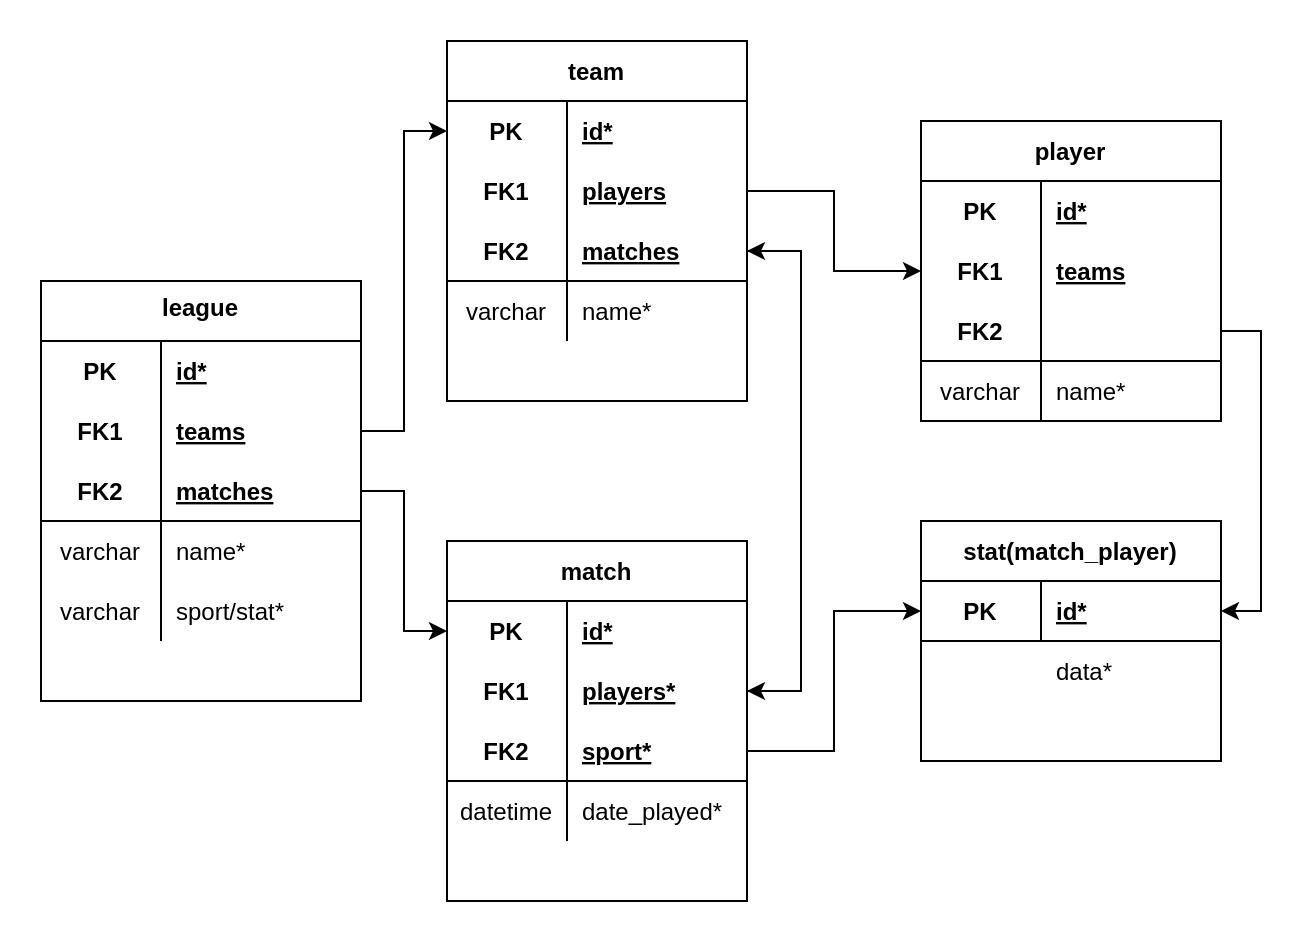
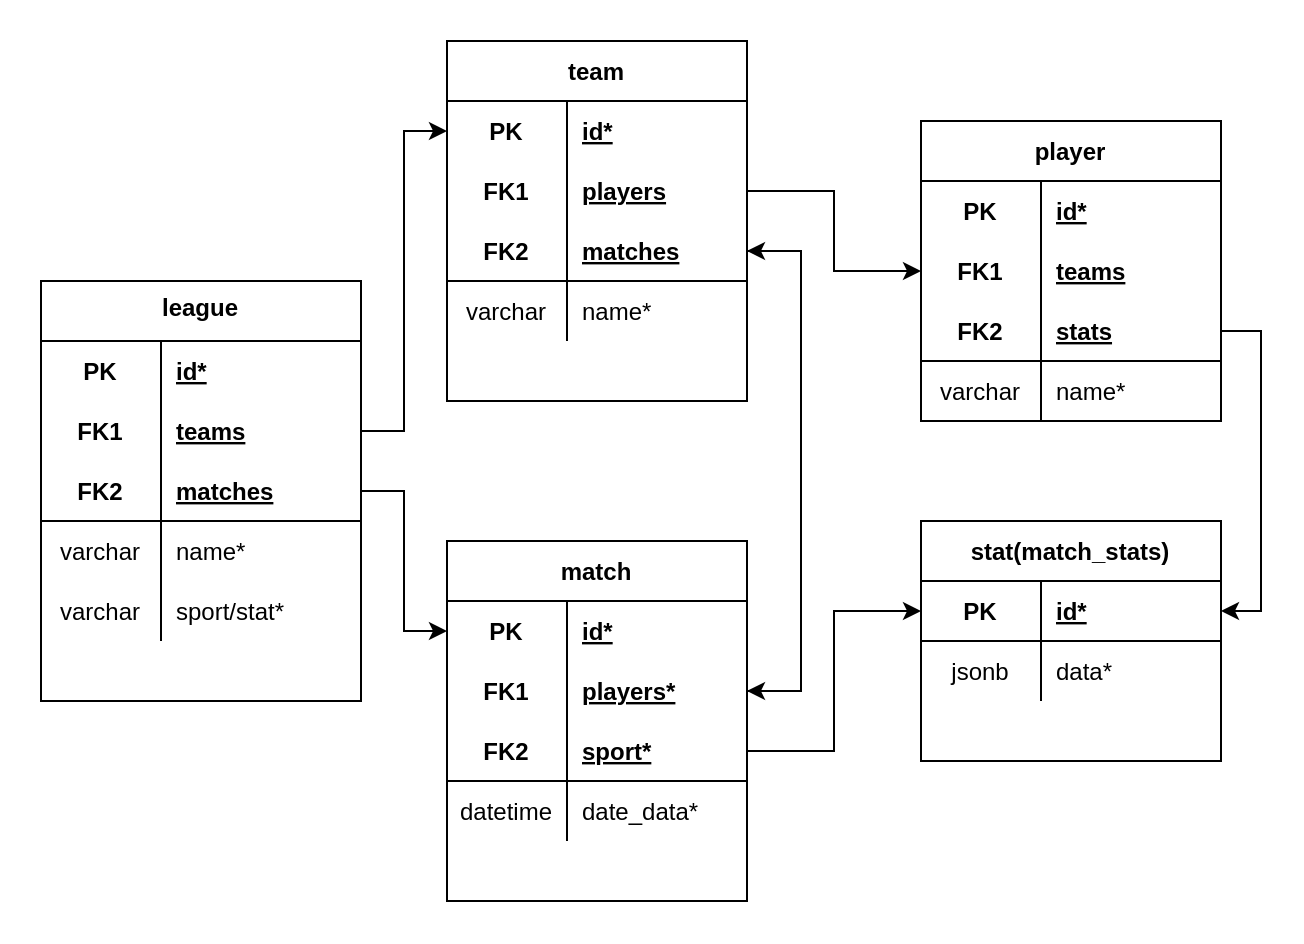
  <mxCell id="0" />
  <mxCell id="1" parent="0" />
  <mxCell id="2" value="league" style="shape=table;startSize=30;container=1;collapsible=1;childLayout=tableLayout;fixedRows=1;rowLines=0;fontStyle=1;align=center;resizeLast=1;verticalAlign=top;" vertex="1" parent="1"><mxGeometry x="20" y="140" width="160" height="210" as="geometry"><mxRectangle x="310" y="320" width="70" height="30" as="alternateBounds" /></mxGeometry></mxCell>
  <mxCell id="3" value="" style="shape=partialRectangle;collapsible=0;dropTarget=0;pointerEvents=0;fillColor=none;top=0;left=0;bottom=0;right=0;points=[[0,0.5],[1,0.5]];portConstraint=eastwest;" vertex="1" parent="2"><mxGeometry y="30" width="160" height="30" as="geometry" /></mxCell>
  <mxCell id="4" value="PK" style="shape=partialRectangle;connectable=0;fillColor=none;top=0;left=0;bottom=0;right=0;fontStyle=1;overflow=hidden;" vertex="1" parent="3"><mxGeometry width="60" height="30" as="geometry" /></mxCell>
  <mxCell id="5" value="id*" style="shape=partialRectangle;connectable=0;fillColor=none;top=0;left=0;bottom=0;right=0;align=left;spacingLeft=6;fontStyle=5;overflow=hidden;" vertex="1" parent="3"><mxGeometry x="60" width="100" height="30" as="geometry" /></mxCell>
  <mxCell id="6" value="" style="shape=partialRectangle;collapsible=0;dropTarget=0;pointerEvents=0;fillColor=none;top=0;left=0;bottom=0;right=0;points=[[0,0.5],[1,0.5]];portConstraint=eastwest;" vertex="1" parent="2"><mxGeometry y="60" width="160" height="30" as="geometry" /></mxCell>
  <mxCell id="7" value="FK1" style="shape=partialRectangle;connectable=0;fillColor=none;top=0;left=0;bottom=0;right=0;fontStyle=1;overflow=hidden;" vertex="1" parent="6"><mxGeometry width="60" height="30" as="geometry" /></mxCell>
  <mxCell id="8" value="teams" style="shape=partialRectangle;connectable=0;fillColor=none;top=0;left=0;bottom=0;right=0;align=left;spacingLeft=6;fontStyle=5;overflow=hidden;" vertex="1" parent="6"><mxGeometry x="60" width="100" height="30" as="geometry" /></mxCell>
  <mxCell id="9" style="shape=partialRectangle;collapsible=0;dropTarget=0;pointerEvents=0;fillColor=none;top=0;left=0;bottom=1;right=0;points=[[0,0.5],[1,0.5]];portConstraint=eastwest;" vertex="1" parent="2"><mxGeometry y="90" width="160" height="30" as="geometry" /></mxCell>
  <mxCell id="10" value="FK2" style="shape=partialRectangle;connectable=0;fillColor=none;top=0;left=0;bottom=0;right=0;fontStyle=1;overflow=hidden;" vertex="1" parent="9"><mxGeometry width="60" height="30" as="geometry" /></mxCell>
  <mxCell id="11" value="matches" style="shape=partialRectangle;connectable=0;fillColor=none;top=0;left=0;bottom=0;right=0;align=left;spacingLeft=6;fontStyle=5;overflow=hidden;horizontal=1;" vertex="1" parent="9"><mxGeometry x="60" width="100" height="30" as="geometry" /></mxCell>
  <mxCell id="12" value="" style="shape=partialRectangle;collapsible=0;dropTarget=0;pointerEvents=0;fillColor=none;top=0;left=0;bottom=0;right=0;points=[[0,0.5],[1,0.5]];portConstraint=eastwest;" vertex="1" parent="2"><mxGeometry y="120" width="160" height="30" as="geometry" /></mxCell>
  <mxCell id="13" value="varchar" style="shape=partialRectangle;connectable=0;fillColor=none;top=0;left=0;bottom=0;right=0;editable=1;overflow=hidden;" vertex="1" parent="12"><mxGeometry width="60" height="30" as="geometry" /></mxCell>
  <mxCell id="14" value="name*" style="shape=partialRectangle;connectable=0;fillColor=none;top=0;left=0;bottom=0;right=0;align=left;spacingLeft=6;overflow=hidden;" vertex="1" parent="12"><mxGeometry x="60" width="100" height="30" as="geometry" /></mxCell>
  <mxCell id="15" style="shape=partialRectangle;collapsible=0;dropTarget=0;pointerEvents=0;fillColor=none;top=0;left=0;bottom=0;right=0;points=[[0,0.5],[1,0.5]];portConstraint=eastwest;" vertex="1" parent="2"><mxGeometry y="150" width="160" height="30" as="geometry" /></mxCell>
  <mxCell id="16" value="varchar" style="shape=partialRectangle;connectable=0;fillColor=none;top=0;left=0;bottom=0;right=0;editable=1;overflow=hidden;" vertex="1" parent="15"><mxGeometry width="60" height="30" as="geometry" /></mxCell>
  <mxCell id="17" value="sport/stat*" style="shape=partialRectangle;connectable=0;fillColor=none;top=0;left=0;bottom=0;right=0;align=left;spacingLeft=6;overflow=hidden;" vertex="1" parent="15"><mxGeometry x="60" width="100" height="30" as="geometry" /></mxCell>
  <mxCell id="18" value="match" style="shape=table;startSize=30;container=1;collapsible=1;childLayout=tableLayout;fixedRows=1;rowLines=0;fontStyle=1;align=center;resizeLast=1;" vertex="1" parent="1"><mxGeometry x="223" y="270" width="150" height="180" as="geometry" /></mxCell>
  <mxCell id="19" value="" style="shape=partialRectangle;collapsible=0;dropTarget=0;pointerEvents=0;fillColor=none;top=0;left=0;bottom=0;right=0;points=[[0,0.5],[1,0.5]];portConstraint=eastwest;" vertex="1" parent="18"><mxGeometry y="30" width="150" height="30" as="geometry" /></mxCell>
  <mxCell id="20" value="PK" style="shape=partialRectangle;connectable=0;fillColor=none;top=0;left=0;bottom=0;right=0;fontStyle=1;overflow=hidden;" vertex="1" parent="19"><mxGeometry width="60" height="30" as="geometry" /></mxCell>
  <mxCell id="21" value="id*" style="shape=partialRectangle;connectable=0;fillColor=none;top=0;left=0;bottom=0;right=0;align=left;spacingLeft=6;fontStyle=5;overflow=hidden;" vertex="1" parent="19"><mxGeometry x="60" width="90" height="30" as="geometry" /></mxCell>
  <mxCell id="22" style="shape=partialRectangle;collapsible=0;dropTarget=0;pointerEvents=0;fillColor=none;top=0;left=0;bottom=0;right=0;points=[[0,0.5],[1,0.5]];portConstraint=eastwest;" vertex="1" parent="18"><mxGeometry y="60" width="150" height="30" as="geometry" /></mxCell>
  <mxCell id="23" value="FK1" style="shape=partialRectangle;connectable=0;fillColor=none;top=0;left=0;bottom=0;right=0;fontStyle=1;overflow=hidden;" vertex="1" parent="22"><mxGeometry width="60" height="30" as="geometry" /></mxCell>
  <mxCell id="24" value="players*" style="shape=partialRectangle;connectable=0;fillColor=none;top=0;left=0;bottom=0;right=0;align=left;spacingLeft=6;fontStyle=5;overflow=hidden;" vertex="1" parent="22"><mxGeometry x="60" width="90" height="30" as="geometry" /></mxCell>
  <mxCell id="25" style="shape=partialRectangle;collapsible=0;dropTarget=0;pointerEvents=0;fillColor=none;top=0;left=0;bottom=1;right=0;points=[[0,0.5],[1,0.5]];portConstraint=eastwest;" vertex="1" parent="18"><mxGeometry y="90" width="150" height="30" as="geometry" /></mxCell>
  <mxCell id="26" value="FK2" style="shape=partialRectangle;connectable=0;fillColor=none;top=0;left=0;bottom=0;right=0;fontStyle=1;overflow=hidden;" vertex="1" parent="25"><mxGeometry width="60" height="30" as="geometry" /></mxCell>
  <mxCell id="27" value="sport*" style="shape=partialRectangle;connectable=0;fillColor=none;top=0;left=0;bottom=0;right=0;align=left;spacingLeft=6;fontStyle=5;overflow=hidden;" vertex="1" parent="25"><mxGeometry x="60" width="90" height="30" as="geometry" /></mxCell>
  <mxCell id="28" value="" style="shape=partialRectangle;collapsible=0;dropTarget=0;pointerEvents=0;fillColor=none;top=0;left=0;bottom=0;right=0;points=[[0,0.5],[1,0.5]];portConstraint=eastwest;" vertex="1" parent="18"><mxGeometry y="120" width="150" height="30" as="geometry" /></mxCell>
  <mxCell id="29" value="datetime" style="shape=partialRectangle;connectable=0;fillColor=none;top=0;left=0;bottom=0;right=0;editable=1;overflow=hidden;" vertex="1" parent="28"><mxGeometry width="60" height="30" as="geometry" /></mxCell>
- <mxCell id="30" value="date_played*" style="shape=partialRectangle;connectable=0;fillColor=none;top=0;left=0;bottom=0;right=0;align=left;spacingLeft=6;overflow=hidden;" vertex="1" parent="28"><mxGeometry x="60" width="90" height="30" as="geometry" /></mxCell>
+ <mxCell id="30" value="date_data*" style="shape=partialRectangle;connectable=0;fillColor=none;top=0;left=0;bottom=0;right=0;align=left;spacingLeft=6;overflow=hidden;" vertex="1" parent="28"><mxGeometry x="60" width="90" height="30" as="geometry" /></mxCell>
  <mxCell id="31" style="edgeStyle=orthogonalEdgeStyle;rounded=0;orthogonalLoop=1;jettySize=auto;html=1;entryX=0;entryY=0.5;entryDx=0;entryDy=0;" edge="1" parent="1" source="6"><mxGeometry relative="1" as="geometry" /></mxCell>
  <mxCell id="32" style="edgeStyle=orthogonalEdgeStyle;rounded=0;orthogonalLoop=1;jettySize=auto;html=1;entryX=0;entryY=0.5;entryDx=0;entryDy=0;" edge="1" parent="1" source="52" target="38"><mxGeometry relative="1" as="geometry" /></mxCell>
  <mxCell id="33" style="edgeStyle=orthogonalEdgeStyle;rounded=0;orthogonalLoop=1;jettySize=auto;html=1;exitX=1;exitY=0.5;exitDx=0;exitDy=0;entryX=0;entryY=0.5;entryDx=0;entryDy=0;" edge="1" parent="1" source="9"><mxGeometry relative="1" as="geometry" /></mxCell>
  <mxCell id="34" value="player" style="shape=table;startSize=30;container=1;collapsible=1;childLayout=tableLayout;fixedRows=1;rowLines=0;fontStyle=1;align=center;resizeLast=1;" vertex="1" parent="1"><mxGeometry x="460" y="60" width="150" height="150" as="geometry" /></mxCell>
  <mxCell id="35" value="" style="shape=partialRectangle;collapsible=0;dropTarget=0;pointerEvents=0;fillColor=none;top=0;left=0;bottom=0;right=0;points=[[0,0.5],[1,0.5]];portConstraint=eastwest;" vertex="1" parent="34"><mxGeometry y="30" width="150" height="30" as="geometry" /></mxCell>
  <mxCell id="36" value="PK" style="shape=partialRectangle;connectable=0;fillColor=none;top=0;left=0;bottom=0;right=0;fontStyle=1;overflow=hidden;" vertex="1" parent="35"><mxGeometry width="60" height="30" as="geometry" /></mxCell>
  <mxCell id="37" value="id*" style="shape=partialRectangle;connectable=0;fillColor=none;top=0;left=0;bottom=0;right=0;align=left;spacingLeft=6;fontStyle=5;overflow=hidden;" vertex="1" parent="35"><mxGeometry x="60" width="90" height="30" as="geometry" /></mxCell>
  <mxCell id="38" value="" style="shape=partialRectangle;collapsible=0;dropTarget=0;pointerEvents=0;fillColor=none;top=0;left=0;bottom=0;right=0;points=[[0,0.5],[1,0.5]];portConstraint=eastwest;" vertex="1" parent="34"><mxGeometry y="60" width="150" height="30" as="geometry" /></mxCell>
  <mxCell id="39" value="FK1" style="shape=partialRectangle;connectable=0;fillColor=none;top=0;left=0;bottom=0;right=0;fontStyle=1;overflow=hidden;" vertex="1" parent="38"><mxGeometry width="60" height="30" as="geometry" /></mxCell>
  <mxCell id="40" value="teams" style="shape=partialRectangle;connectable=0;fillColor=none;top=0;left=0;bottom=0;right=0;align=left;spacingLeft=6;fontStyle=5;overflow=hidden;" vertex="1" parent="38"><mxGeometry x="60" width="90" height="30" as="geometry" /></mxCell>
  <mxCell id="41" style="shape=partialRectangle;collapsible=0;dropTarget=0;pointerEvents=0;fillColor=none;top=0;left=0;bottom=1;right=0;points=[[0,0.5],[1,0.5]];portConstraint=eastwest;" vertex="1" parent="34"><mxGeometry y="90" width="150" height="30" as="geometry" /></mxCell>
  <mxCell id="42" value="FK2" style="shape=partialRectangle;connectable=0;fillColor=none;top=0;left=0;bottom=0;right=0;fontStyle=1;overflow=hidden;" vertex="1" parent="41"><mxGeometry width="60" height="30" as="geometry" /></mxCell>
+ <mxCell id="43" value="stats" style="shape=partialRectangle;connectable=0;fillColor=none;top=0;left=0;bottom=0;right=0;align=left;spacingLeft=6;fontStyle=5;overflow=hidden;" vertex="1" parent="41"><mxGeometry x="60" width="90" height="30" as="geometry" /></mxCell>
  <mxCell id="44" value="" style="shape=partialRectangle;collapsible=0;dropTarget=0;pointerEvents=0;fillColor=none;top=0;left=0;bottom=0;right=0;points=[[0,0.5],[1,0.5]];portConstraint=eastwest;" vertex="1" parent="34"><mxGeometry y="120" width="150" height="30" as="geometry" /></mxCell>
  <mxCell id="45" value="varchar" style="shape=partialRectangle;connectable=0;fillColor=none;top=0;left=0;bottom=0;right=0;editable=1;overflow=hidden;" vertex="1" parent="44"><mxGeometry width="60" height="30" as="geometry" /></mxCell>
  <mxCell id="46" value="name*" style="shape=partialRectangle;connectable=0;fillColor=none;top=0;left=0;bottom=0;right=0;align=left;spacingLeft=6;overflow=hidden;" vertex="1" parent="44"><mxGeometry x="60" width="90" height="30" as="geometry" /></mxCell>
  <mxCell id="47" style="edgeStyle=orthogonalEdgeStyle;rounded=0;orthogonalLoop=1;jettySize=auto;html=1;entryX=1;entryY=0.5;entryDx=0;entryDy=0;" edge="1" parent="1" source="41" target="64"><mxGeometry relative="1" as="geometry"><Array as="points"><mxPoint x="630" y="165" /><mxPoint x="630" y="305" /></Array></mxGeometry></mxCell>
  <mxCell id="48" value="team" style="shape=table;startSize=30;container=1;collapsible=1;childLayout=tableLayout;fixedRows=1;rowLines=0;fontStyle=1;align=center;resizeLast=1;" vertex="1" parent="1"><mxGeometry x="223" y="20" width="150" height="180" as="geometry" /></mxCell>
  <mxCell id="49" value="" style="shape=partialRectangle;collapsible=0;dropTarget=0;pointerEvents=0;fillColor=none;top=0;left=0;bottom=0;right=0;points=[[0,0.5],[1,0.5]];portConstraint=eastwest;" vertex="1" parent="48"><mxGeometry y="30" width="150" height="30" as="geometry" /></mxCell>
  <mxCell id="50" value="PK" style="shape=partialRectangle;connectable=0;fillColor=none;top=0;left=0;bottom=0;right=0;fontStyle=1;overflow=hidden;" vertex="1" parent="49"><mxGeometry width="60" height="30" as="geometry" /></mxCell>
  <mxCell id="51" value="id*" style="shape=partialRectangle;connectable=0;fillColor=none;top=0;left=0;bottom=0;right=0;align=left;spacingLeft=6;fontStyle=5;overflow=hidden;" vertex="1" parent="49"><mxGeometry x="60" width="90" height="30" as="geometry" /></mxCell>
  <mxCell id="52" style="shape=partialRectangle;collapsible=0;dropTarget=0;pointerEvents=0;fillColor=none;top=0;left=0;bottom=0;right=0;points=[[0,0.5],[1,0.5]];portConstraint=eastwest;" vertex="1" parent="48"><mxGeometry y="60" width="150" height="30" as="geometry" /></mxCell>
  <mxCell id="53" value="FK1" style="shape=partialRectangle;connectable=0;fillColor=none;top=0;left=0;bottom=0;right=0;fontStyle=1;overflow=hidden;" vertex="1" parent="52"><mxGeometry width="60" height="30" as="geometry" /></mxCell>
  <mxCell id="54" value="players" style="shape=partialRectangle;connectable=0;fillColor=none;top=0;left=0;bottom=0;right=0;align=left;spacingLeft=6;fontStyle=5;overflow=hidden;" vertex="1" parent="52"><mxGeometry x="60" width="90" height="30" as="geometry" /></mxCell>
  <mxCell id="55" style="shape=partialRectangle;collapsible=0;dropTarget=0;pointerEvents=0;fillColor=none;top=0;left=0;bottom=1;right=0;points=[[0,0.5],[1,0.5]];portConstraint=eastwest;" vertex="1" parent="48"><mxGeometry y="90" width="150" height="30" as="geometry" /></mxCell>
  <mxCell id="56" value="FK2" style="shape=partialRectangle;connectable=0;fillColor=none;top=0;left=0;bottom=0;right=0;fontStyle=1;overflow=hidden;" vertex="1" parent="55"><mxGeometry width="60" height="30" as="geometry" /></mxCell>
  <mxCell id="57" value="matches" style="shape=partialRectangle;connectable=0;fillColor=none;top=0;left=0;bottom=0;right=0;align=left;spacingLeft=6;fontStyle=5;overflow=hidden;" vertex="1" parent="55"><mxGeometry x="60" width="90" height="30" as="geometry" /></mxCell>
  <mxCell id="58" value="" style="shape=partialRectangle;collapsible=0;dropTarget=0;pointerEvents=0;fillColor=none;top=0;left=0;bottom=0;right=0;points=[[0,0.5],[1,0.5]];portConstraint=eastwest;" vertex="1" parent="48"><mxGeometry y="120" width="150" height="30" as="geometry" /></mxCell>
  <mxCell id="59" value="varchar" style="shape=partialRectangle;connectable=0;fillColor=none;top=0;left=0;bottom=0;right=0;editable=1;overflow=hidden;" vertex="1" parent="58"><mxGeometry width="60" height="30" as="geometry" /></mxCell>
  <mxCell id="60" value="name*" style="shape=partialRectangle;connectable=0;fillColor=none;top=0;left=0;bottom=0;right=0;align=left;spacingLeft=6;overflow=hidden;" vertex="1" parent="58"><mxGeometry x="60" width="90" height="30" as="geometry" /></mxCell>
  <mxCell id="61" style="edgeStyle=orthogonalEdgeStyle;rounded=0;orthogonalLoop=1;jettySize=auto;html=1;entryX=1;entryY=0.5;entryDx=0;entryDy=0;exitX=1;exitY=0.5;exitDx=0;exitDy=0;" edge="1" parent="1" source="55" target="22"><mxGeometry relative="1" as="geometry"><Array as="points"><mxPoint x="400" y="125" /><mxPoint x="400" y="345" /></Array></mxGeometry></mxCell>
  <mxCell id="62" style="edgeStyle=orthogonalEdgeStyle;rounded=0;orthogonalLoop=1;jettySize=auto;html=1;entryX=0;entryY=0.5;entryDx=0;entryDy=0;" edge="1" parent="1" source="25" target="64"><mxGeometry relative="1" as="geometry" /></mxCell>
- <mxCell id="63" value="stat(match_player)" style="shape=table;startSize=30;container=1;collapsible=1;childLayout=tableLayout;fixedRows=1;rowLines=0;fontStyle=1;align=center;resizeLast=1;" vertex="1" parent="1"><mxGeometry x="460" y="260" width="150" height="120" as="geometry" /></mxCell>
+ <mxCell id="63" value="stat(match_stats)" style="shape=table;startSize=30;container=1;collapsible=1;childLayout=tableLayout;fixedRows=1;rowLines=0;fontStyle=1;align=center;resizeLast=1;" vertex="1" parent="1"><mxGeometry x="460" y="260" width="150" height="120" as="geometry" /></mxCell>
  <mxCell id="64" value="" style="shape=partialRectangle;collapsible=0;dropTarget=0;pointerEvents=0;fillColor=none;top=0;left=0;bottom=1;right=0;points=[[0,0.5],[1,0.5]];portConstraint=eastwest;" vertex="1" parent="63"><mxGeometry y="30" width="150" height="30" as="geometry" /></mxCell>
  <mxCell id="65" value="PK" style="shape=partialRectangle;connectable=0;fillColor=none;top=0;left=0;bottom=0;right=0;fontStyle=1;overflow=hidden;" vertex="1" parent="64"><mxGeometry width="60" height="30" as="geometry" /></mxCell>
  <mxCell id="66" value="id*" style="shape=partialRectangle;connectable=0;fillColor=none;top=0;left=0;bottom=0;right=0;align=left;spacingLeft=6;fontStyle=5;overflow=hidden;" vertex="1" parent="64"><mxGeometry x="60" width="90" height="30" as="geometry" /></mxCell>
  <mxCell id="67" value="" style="shape=partialRectangle;collapsible=0;dropTarget=0;pointerEvents=0;fillColor=none;top=0;left=0;bottom=0;right=0;points=[[0,0.5],[1,0.5]];portConstraint=eastwest;" vertex="1" parent="63"><mxGeometry y="60" width="150" height="30" as="geometry" /></mxCell>
+ <mxCell id="68" value="jsonb" style="shape=partialRectangle;connectable=0;fillColor=none;top=0;left=0;bottom=0;right=0;editable=1;overflow=hidden;" vertex="1" parent="67"><mxGeometry width="60" height="30" as="geometry" /></mxCell>
  <mxCell id="69" value="data*" style="shape=partialRectangle;connectable=0;fillColor=none;top=0;left=0;bottom=0;right=0;align=left;spacingLeft=6;overflow=hidden;" vertex="1" parent="67"><mxGeometry x="60" width="90" height="30" as="geometry" /></mxCell>
  <mxCell id="70" style="edgeStyle=orthogonalEdgeStyle;rounded=0;orthogonalLoop=1;jettySize=auto;html=1;entryX=0;entryY=0.5;entryDx=0;entryDy=0;" edge="1" parent="1" source="6" target="49"><mxGeometry relative="1" as="geometry" /></mxCell>
  <mxCell id="71" style="edgeStyle=orthogonalEdgeStyle;rounded=0;orthogonalLoop=1;jettySize=auto;html=1;exitX=1;exitY=0.5;exitDx=0;exitDy=0;entryX=0;entryY=0.5;entryDx=0;entryDy=0;" edge="1" parent="1" source="9" target="19"><mxGeometry relative="1" as="geometry" /></mxCell>
  <mxCell id="72" style="edgeStyle=orthogonalEdgeStyle;rounded=0;orthogonalLoop=1;jettySize=auto;html=1;entryX=1;entryY=0.5;entryDx=0;entryDy=0;" edge="1" parent="1" source="22" target="55"><mxGeometry relative="1" as="geometry"><Array as="points"><mxPoint x="400" y="345" /><mxPoint x="400" y="125" /></Array></mxGeometry></mxCell>
